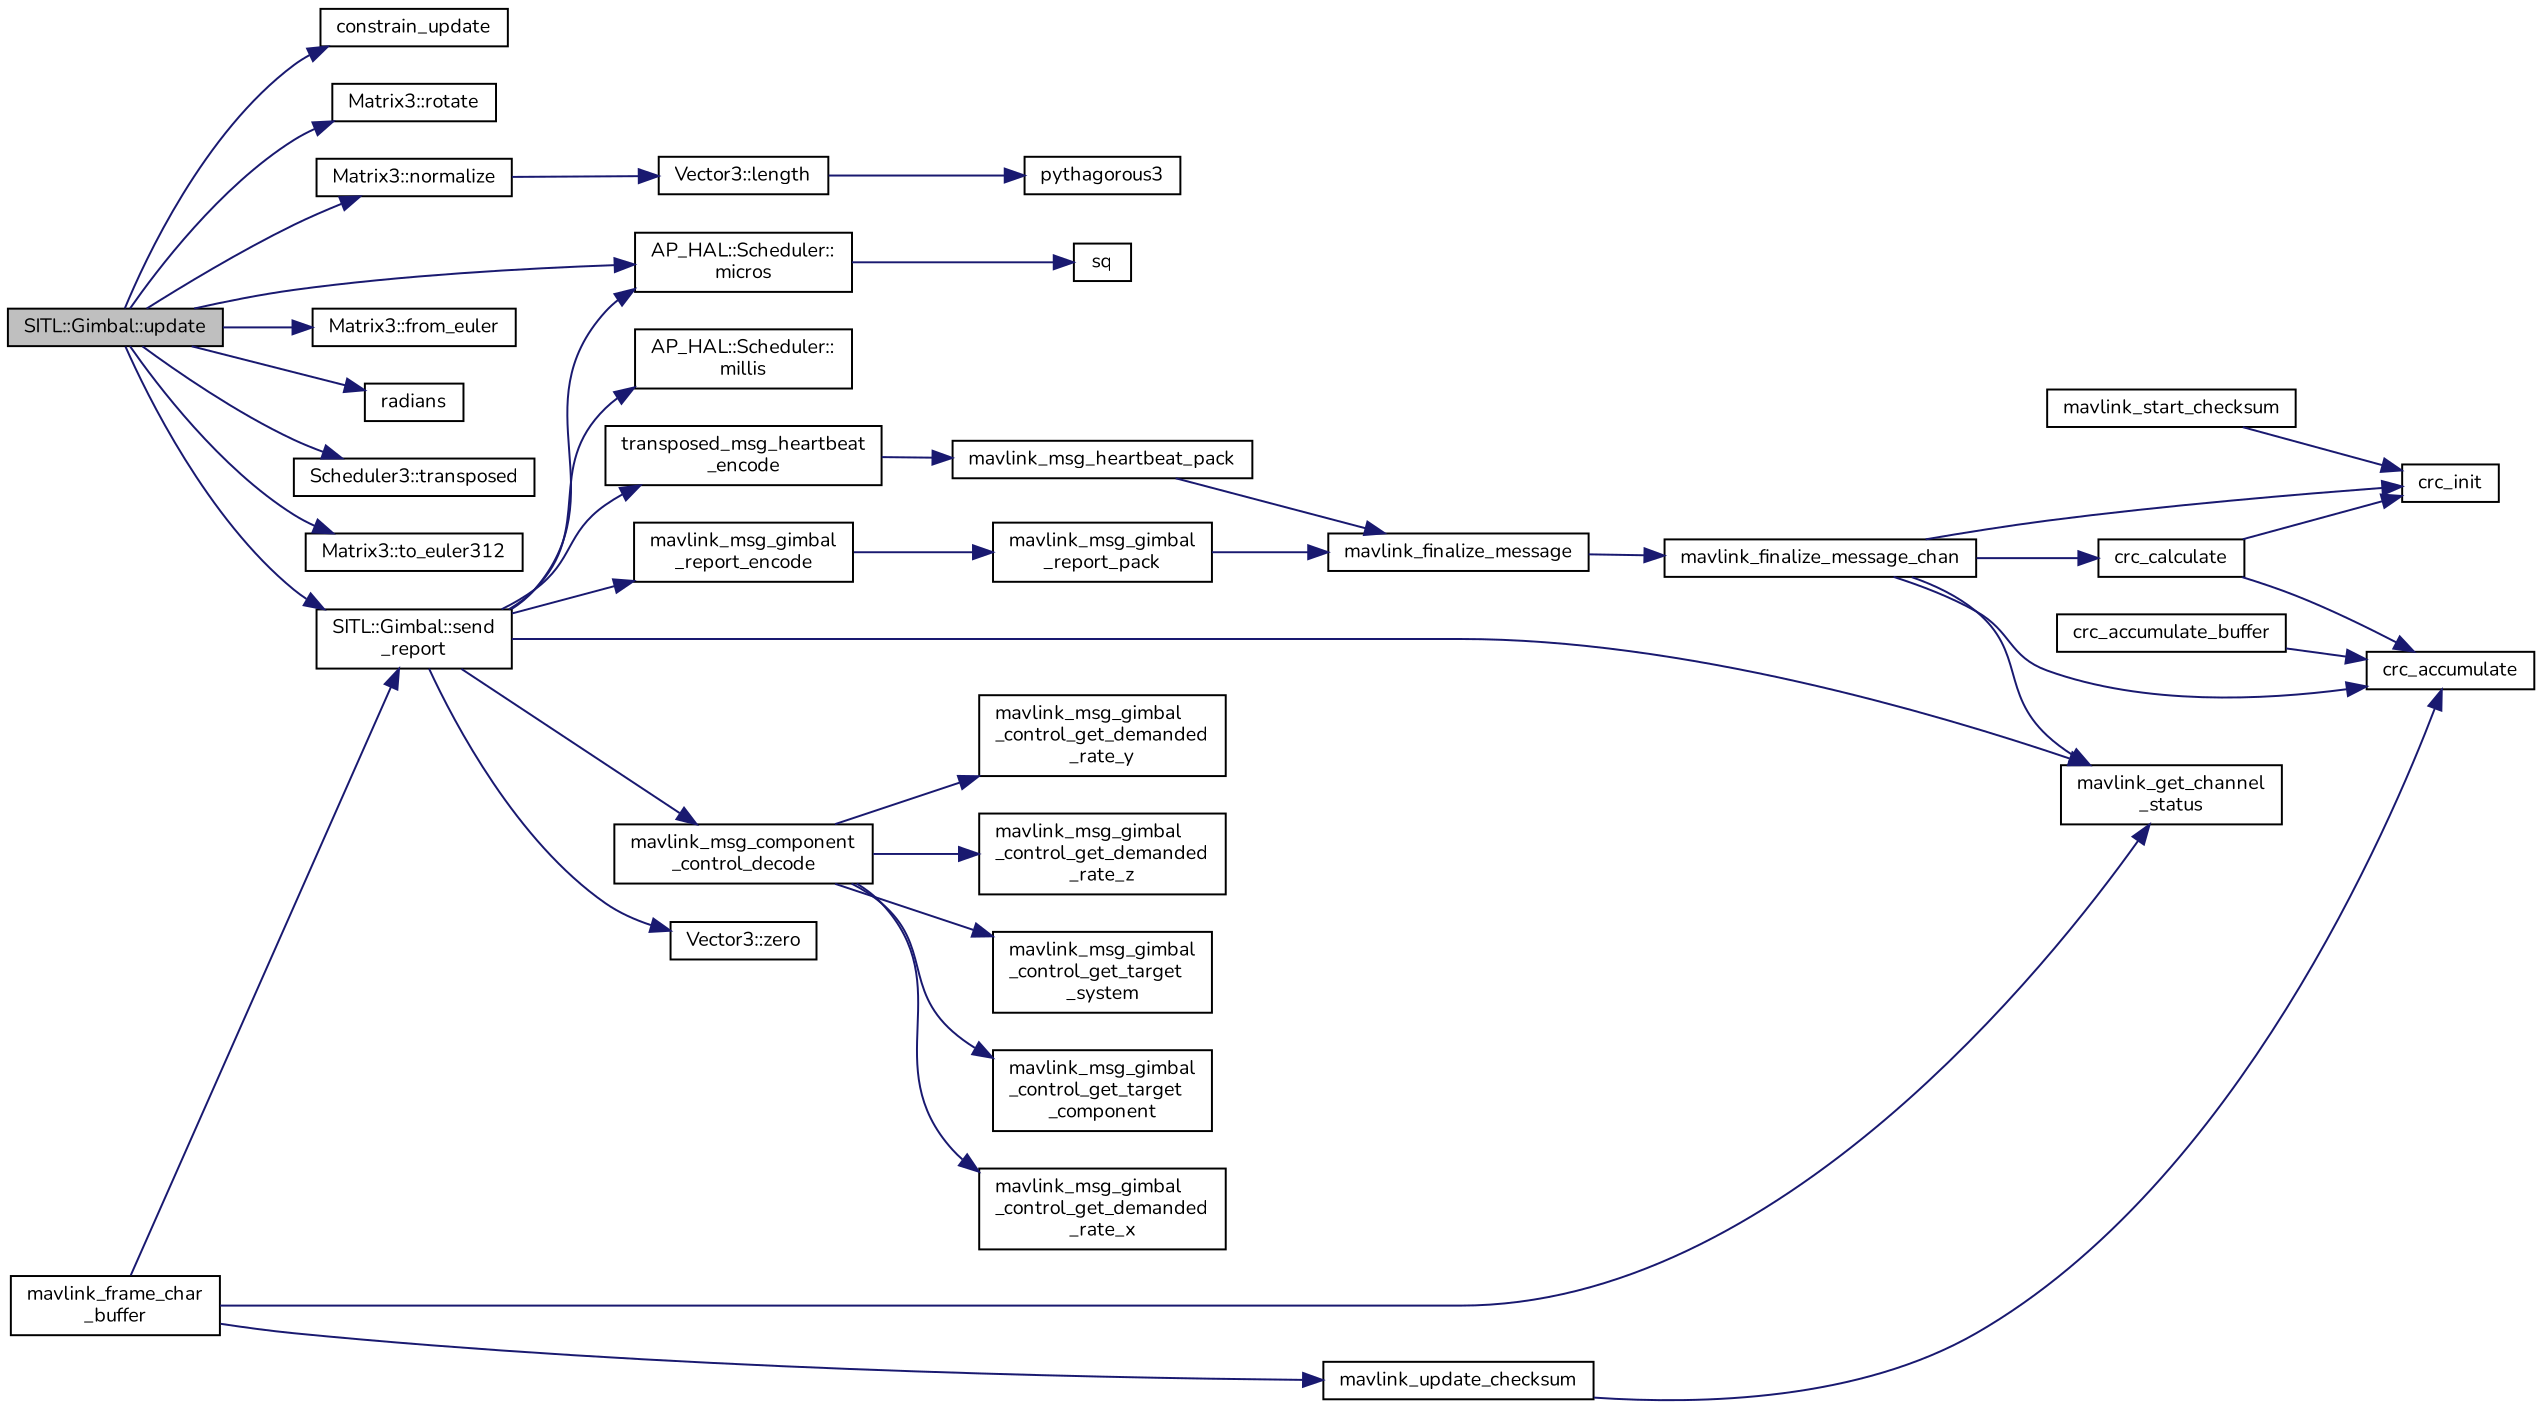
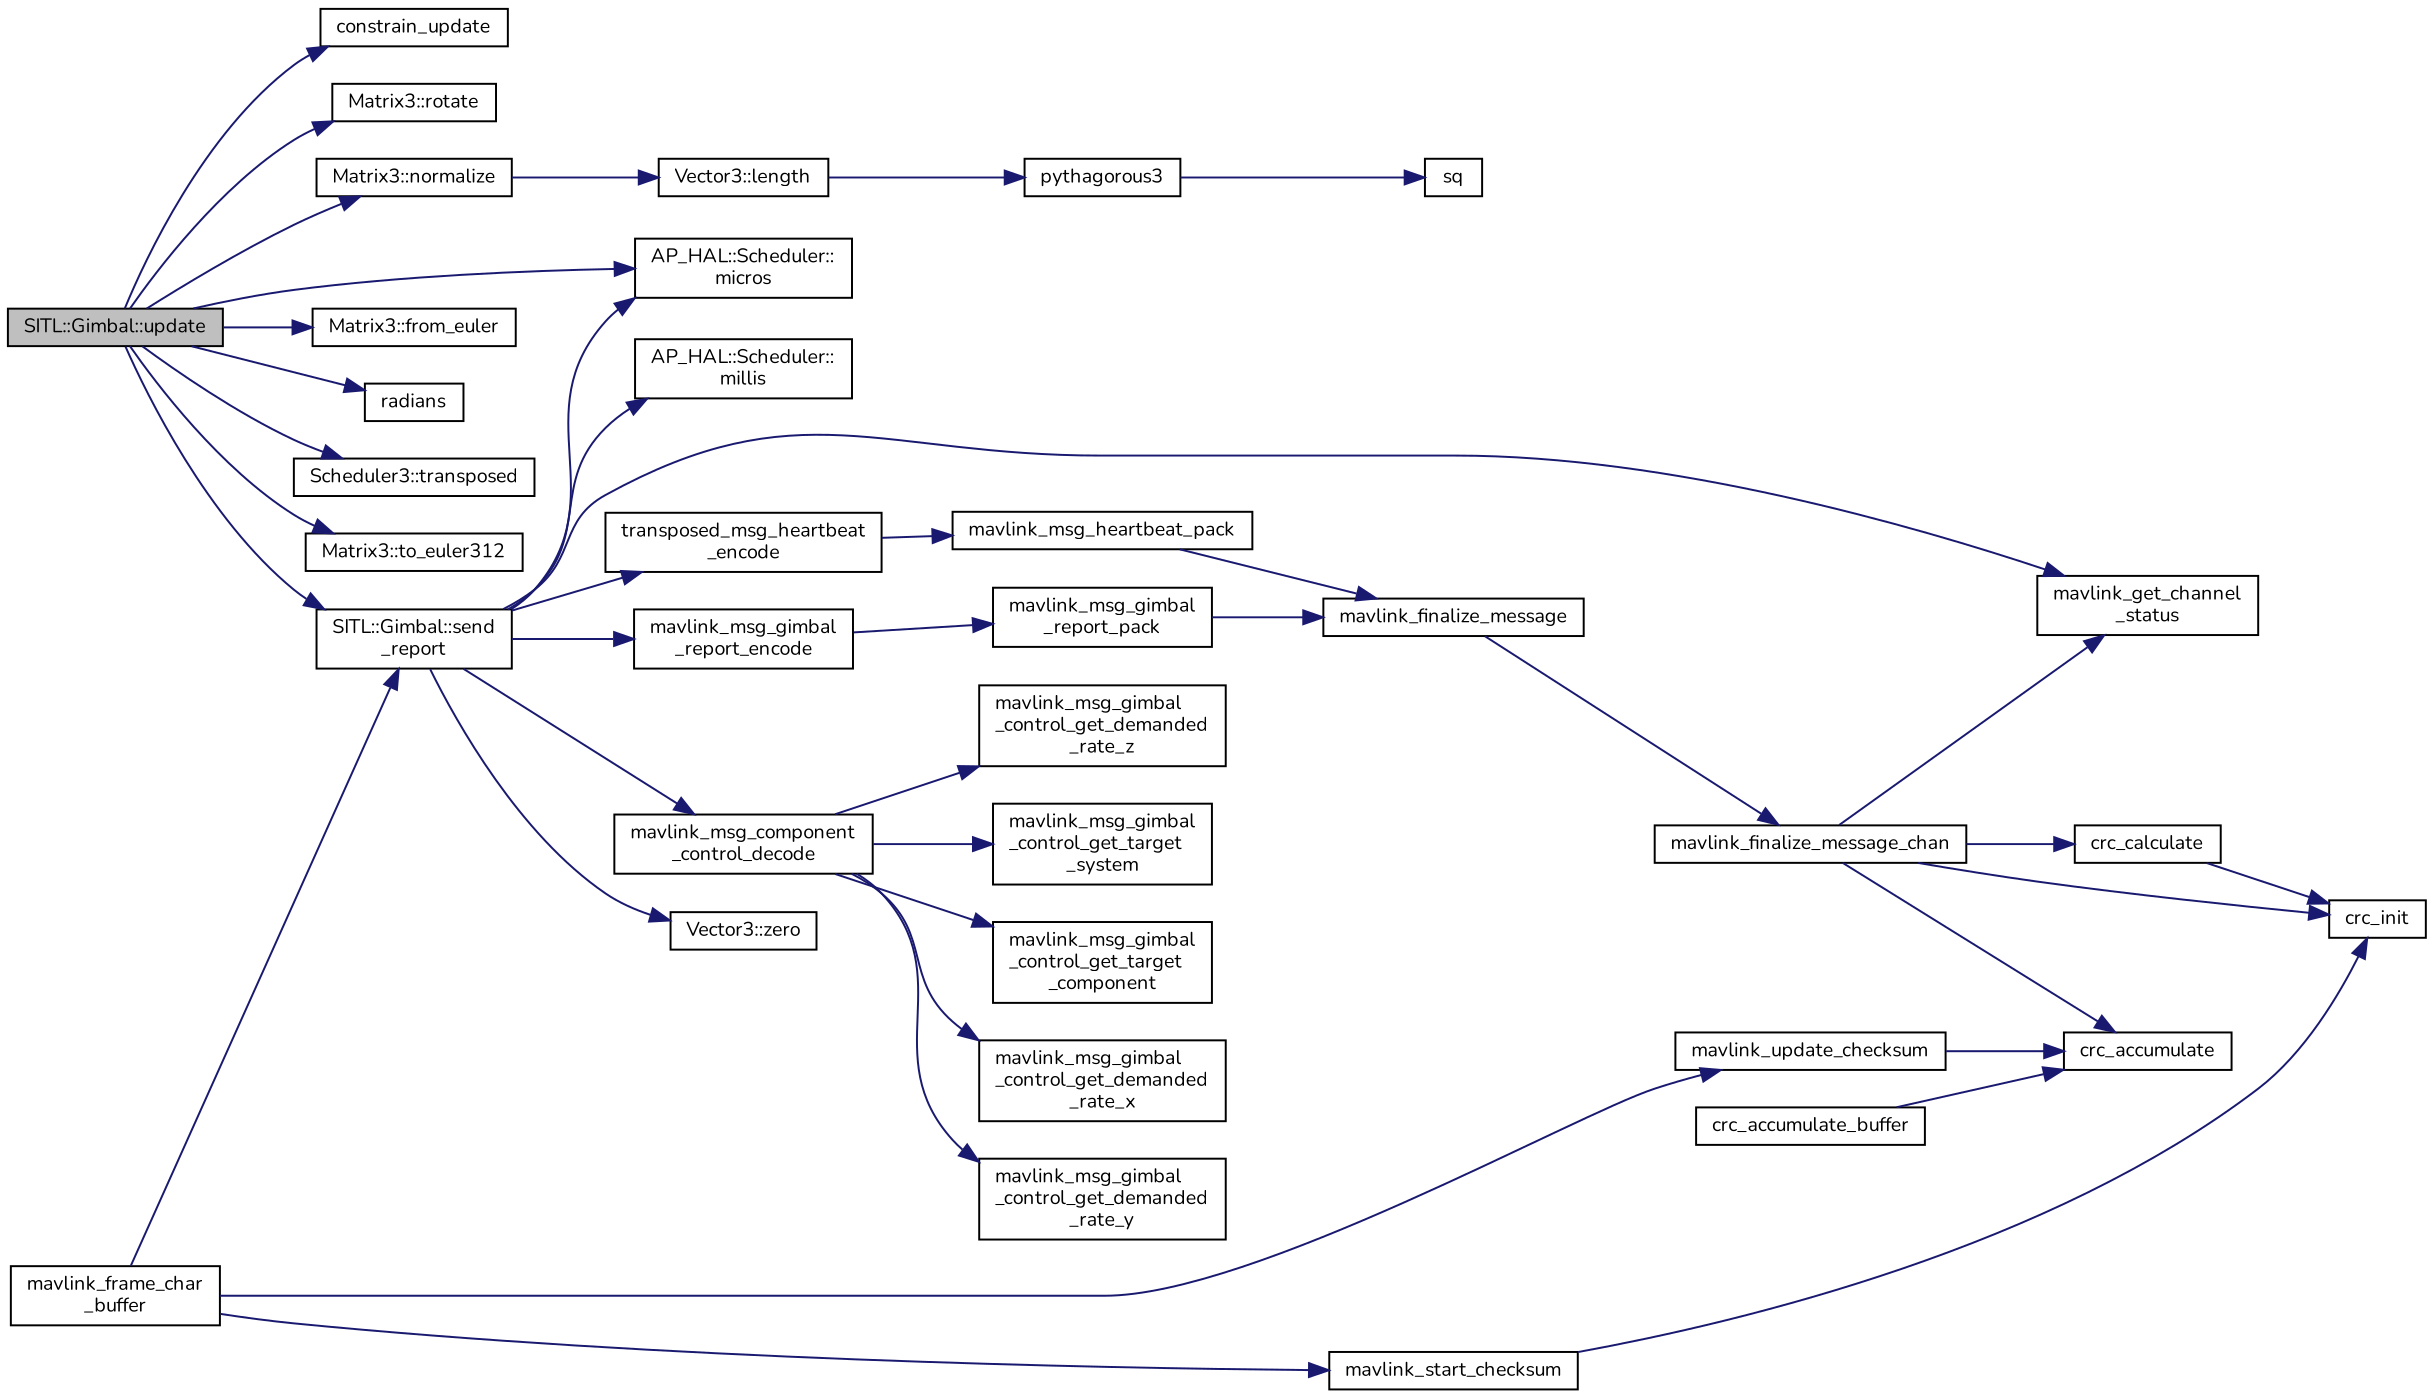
  digraph {
    fontname=Nunito
    rankdir=LR
    node [color=black fillcolor=white fontname=Nunito fontsize=10 shape=record style=filled]
    edge [color=midnightblue fontname=Nunito fontsize=10 labelfontname=Helvetica labelfontsize=10 style=solid]
    n1 [fillcolor=grey75 fontcolor=black height=0.2 label="SITL::Gimbal::update" width=0.4]
    n2 [height=0.2 label="AP_HAL::Scheduler::\lmicros" width=0.4]
    n3 [height=0.2 label="Matrix3::from_euler" width=0.4]
    n4 [height=0.2 label=radians width=0.4]
    n5 [height=0.2 label="Scheduler3::transposed" width=0.4]
    n6 [height=0.2 label="Matrix3::to_euler312" width=0.4]
    n7 [height=0.2 label=constrain_update width=0.4]
    n8 [height=0.2 label="Matrix3::rotate" width=0.4]
    n9 [height=0.2 label="Matrix3::normalize" width=0.4]
    n10 [height=0.2 label="SITL::Gimbal::send\l_report" width=0.4]
    n11 [height=0.2 label="Vector3::length" width=0.4]
    n12 [height=0.2 label="mavlink_msg_component\l_control_decode" width=0.4]
    n13 [height=0.2 label="Vector3::zero" width=0.4]
    n14 [height=0.2 label="AP_HAL::Scheduler::\lmillis" width=0.4]
    n15 [height=0.2 label="mavlink_get_channel\l_status" width=0.4]
    n16 [height=0.2 label="transposed_msg_heartbeat\l_encode" width=0.4]
    n17 [height=0.2 label="mavlink_msg_gimbal\l_report_encode" width=0.4]
    n18 [height=0.2 label=pythagorous3 width=0.4]
    n19 [height=0.2 label=sq width=0.4]
    n20 [height=0.2 label="mavlink_frame_char\l_buffer" width=0.4]
    n21 [height=0.2 label=mavlink_start_checksum width=0.4]
    n22 [height=0.2 label=mavlink_update_checksum width=0.4]
    n23 [height=0.2 label="mavlink_msg_gimbal\l_control_get_demanded\l_rate_x" width=0.4]
    n24 [height=0.2 label="mavlink_msg_gimbal\l_control_get_demanded\l_rate_y" width=0.4]
    n25 [height=0.2 label="mavlink_msg_gimbal\l_control_get_demanded\l_rate_z" width=0.4]
    n26 [height=0.2 label="mavlink_msg_gimbal\l_control_get_target\l_system" width=0.4]
    n27 [height=0.2 label="mavlink_msg_gimbal\l_control_get_target\l_component" width=0.4]
    n28 [height=0.2 label=mavlink_msg_heartbeat_pack width=0.4]
    n29 [height=0.2 label="mavlink_msg_gimbal\l_report_pack" width=0.4]
    n30 [height=0.2 label=crc_init width=0.4]
    n31 [height=0.2 label=crc_accumulate width=0.4]
    n32 [height=0.2 label=mavlink_finalize_message width=0.4]
    n33 [height=0.2 label=mavlink_finalize_message_chan width=0.4]
    n34 [height=0.2 label=crc_calculate width=0.4]
    n35 [height=0.2 label=crc_accumulate_buffer width=0.4]
    n1 -> n2
    n1 -> n3
    n1 -> n4
    n1 -> n5
    n1 -> n6
    n1 -> n7
    n1 -> n8
    n1 -> n9
    n1 -> n10
    n9 -> n11
    n10 -> n2
    n10 -> n12
    n10 -> n13
    n10 -> n14
    n10 -> n15
    n10 -> n16
    n10 -> n17
    n11 -> n18
    n12 -> n23
    n12 -> n24
    n12 -> n25
    n12 -> n26
    n12 -> n27
    n16 -> n28
    n17 -> n29
-   n2 -> n19
+   n18 -> n19
    n20 -> n10
-   n20 -> n15
+   n20 -> n21
    n20 -> n22
    n21 -> n30
    n22 -> n31
    n28 -> n32
    n29 -> n32
    n32 -> n33
    n33 -> n15
    n33 -> n30
    n33 -> n31
    n33 -> n34
    n34 -> n30
-   n34 -> n31
    n35 -> n31
  }
